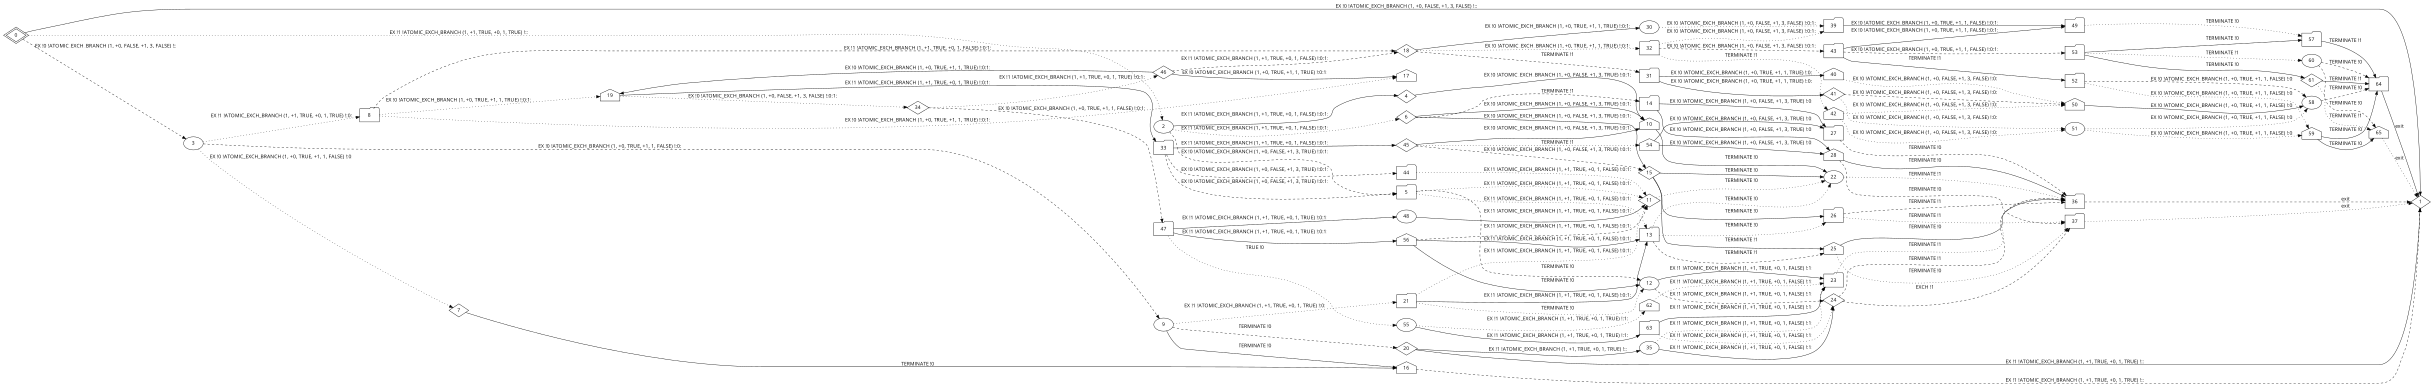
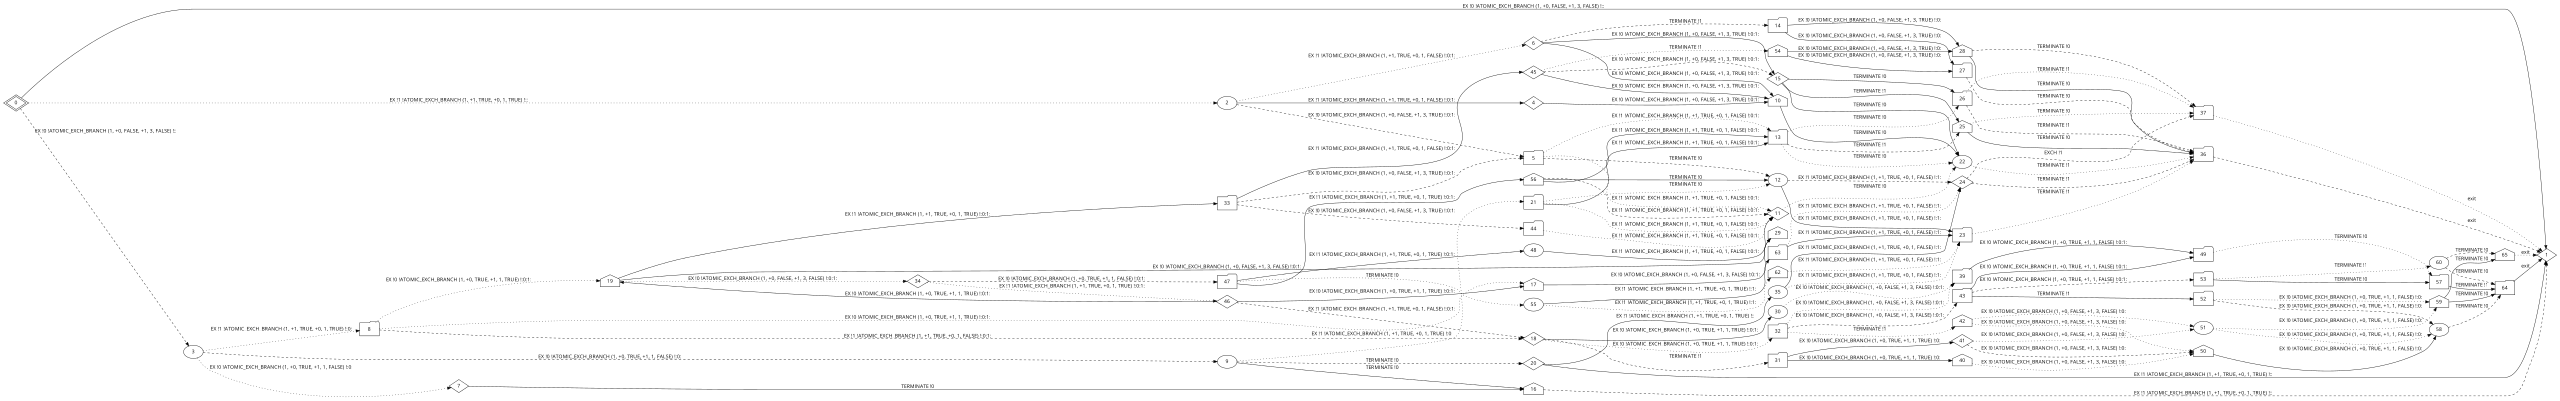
  digraph {
    fontname="Open Sans"
    rankdir=LR
    node [fontname="Open Sans" shape=folder]
    edge [fontname="Open Sans" style=solid]
    0 [peripheries=2 shape=diamond]
    1 [shape=diamond]
    2 [shape=ellipse]
    3 [shape=ellipse]
    4 [shape=diamond]
    5
    6 [shape=diamond]
    7 [shape=diamond]
    8
    9 [shape=ellipse]
    10 [shape=house]
    11 [shape=diamond]
    12 [shape=ellipse]
    13
    14
    15 [shape=diamond]
    16 [shape=house]
    17 [shape=house]
    18 [shape=diamond]
    19 [shape=house]
    20 [shape=diamond]
    21
    22 [shape=ellipse]
    23
    24 [shape=diamond]
    25 [shape=house]
    26
    27
    28 [shape=house]
+   29 [shape=house]
    30 [shape=ellipse]
    31
    32
    33
    34 [shape=diamond]
    35 [shape=ellipse]
    36
    37
    39
    40 [shape=house]
    41 [shape=diamond]
    42 [shape=house]
    43
    44
    45 [shape=diamond]
    46 [shape=diamond]
    47
    49
    50 [shape=house]
    51 [shape=ellipse]
    52
    53
    54 [shape=house]
    48 [shape=ellipse]
    55 [shape=ellipse]
    56 [shape=house]
    57
    58 [shape=ellipse]
    59 [shape=house]
    60 [shape=ellipse]
-   61 [shape=diamond]
    62 [shape=house]
    63
    64
    65 [shape=house]
    0 -> 1 [label="EX !0 !ATOMIC_EXCH_BRANCH (1, +0, FALSE, +1, 3, FALSE) !::"]
    0 -> 2 [label="EX !1 !ATOMIC_EXCH_BRANCH (1, +1, TRUE, +0, 1, TRUE) !::" style=dotted]
    0 -> 3 [label="EX !0 !ATOMIC_EXCH_BRANCH (1, +0, FALSE, +1, 3, FALSE) !::" style=dashed]
    2 -> 4 [label="EX !1 !ATOMIC_EXCH_BRANCH (1, +1, TRUE, +0, 1, FALSE) !:0:1:"]
    2 -> 5 [label="EX !0 !ATOMIC_EXCH_BRANCH (1, +0, FALSE, +1, 3, TRUE) !:0:1:" style=dashed]
    2 -> 6 [label="EX !1 !ATOMIC_EXCH_BRANCH (1, +1, TRUE, +0, 1, FALSE) !:0:1:" style=dotted]
    3 -> 7 [label="EX !0 !ATOMIC_EXCH_BRANCH (1, +0, TRUE, +1, 1, FALSE) !:0:" style=dotted]
    3 -> 8 [label="EX !1 !ATOMIC_EXCH_BRANCH (1, +1, TRUE, +0, 1, TRUE) !:0:" style=dotted]
    3 -> 9 [label="EX !0 !ATOMIC_EXCH_BRANCH (1, +0, TRUE, +1, 1, FALSE) !:0:" style=dashed]
    4 -> 10 [label="EX !0 !ATOMIC_EXCH_BRANCH (1, +0, FALSE, +1, 3, TRUE) !:0:1:"]
    5 -> 11 [label="EX !1 !ATOMIC_EXCH_BRANCH (1, +1, TRUE, +0, 1, FALSE) !:0:1:" style=dotted]
    5 -> 12 [label="TERMINATE !0" style=dashed]
    5 -> 13 [label="EX !1 !ATOMIC_EXCH_BRANCH (1, +1, TRUE, +0, 1, FALSE) !:0:1:" style=dotted]
    6 -> 10 [label="EX !0 !ATOMIC_EXCH_BRANCH (1, +0, FALSE, +1, 3, TRUE) !:0:1:"]
    6 -> 14 [label="TERMINATE !1" style=dashed]
    6 -> 15 [label="EX !0 !ATOMIC_EXCH_BRANCH (1, +0, FALSE, +1, 3, TRUE) !:0:1:"]
    7 -> 16 [label="TERMINATE !0"]
    8 -> 17 [label="EX !0 !ATOMIC_EXCH_BRANCH (1, +0, TRUE, +1, 1, TRUE) !:0:1:" style=dotted]
    8 -> 18 [label="EX !1 !ATOMIC_EXCH_BRANCH (1, +1, TRUE, +0, 1, FALSE) !:0:1:" style=dashed]
    8 -> 19 [label="EX !0 !ATOMIC_EXCH_BRANCH (1, +0, TRUE, +1, 1, TRUE) !:0:1:" style=dotted]
    9 -> 16 [label="TERMINATE !0"]
    9 -> 20 [label="TERMINATE !0" style=dashed]
    9 -> 21 [label="EX !1 !ATOMIC_EXCH_BRANCH (1, +1, TRUE, +0, 1, TRUE) !:0:" style=dotted]
    10 -> 22 [label="TERMINATE !0"]
    11 -> 22 [label="TERMINATE !0" style=dotted]
    12 -> 23 [label="EX !1 !ATOMIC_EXCH_BRANCH (1, +1, TRUE, +0, 1, FALSE) !:1:"]
    12 -> 24 [label="EX !1 !ATOMIC_EXCH_BRANCH (1, +1, TRUE, +0, 1, FALSE) !:1:" style=dashed]
    13 -> 22 [label="TERMINATE !0" style=dotted]
    13 -> 25 [label="TERMINATE !1" style=dashed]
    13 -> 26 [label="TERMINATE !0" style=dotted]
    14 -> 27 [label="EX !0 !ATOMIC_EXCH_BRANCH (1, +0, FALSE, +1, 3, TRUE) !:0:"]
    14 -> 28 [label="EX !0 !ATOMIC_EXCH_BRANCH (1, +0, FALSE, +1, 3, TRUE) !:0:"]
    15 -> 22 [label="TERMINATE !0"]
    15 -> 25 [label="TERMINATE !1"]
    15 -> 26 [label="TERMINATE !0"]
    16 -> 1 [label="EX !1 !ATOMIC_EXCH_BRANCH (1, +1, TRUE, +0, 1, TRUE) !::" style=dashed]
+   17 -> 29 [label="EX !0 !ATOMIC_EXCH_BRANCH (1, +0, FALSE, +1, 3, FALSE) !:0:1:"]
    18 -> 30 [label="EX !0 !ATOMIC_EXCH_BRANCH (1, +0, TRUE, +1, 1, TRUE) !:0:1:"]
    18 -> 31 [label="TERMINATE !1" style=dashed]
    18 -> 32 [label="EX !0 !ATOMIC_EXCH_BRANCH (1, +0, TRUE, +1, 1, TRUE) !:0:1:" style=dotted]
+   19 -> 29 [label="EX !0 !ATOMIC_EXCH_BRANCH (1, +0, FALSE, +1, 3, FALSE) !:0:1:"]
    19 -> 33 [label="EX !1 !ATOMIC_EXCH_BRANCH (1, +1, TRUE, +0, 1, TRUE) !:0:1:"]
    19 -> 34 [label="EX !0 !ATOMIC_EXCH_BRANCH (1, +0, FALSE, +1, 3, FALSE) !:0:1:" style=dotted]
    20 -> 1 [label="EX !1 !ATOMIC_EXCH_BRANCH (1, +1, TRUE, +0, 1, TRUE) !::"]
    20 -> 35 [label="EX !1 !ATOMIC_EXCH_BRANCH (1, +1, TRUE, +0, 1, TRUE) !::"]
    21 -> 11 [label="EX !1 !ATOMIC_EXCH_BRANCH (1, +1, TRUE, +0, 1, FALSE) !:0:1:" style=dotted]
    21 -> 12 [label="TERMINATE !0" style=dotted]
    21 -> 13 [label="EX !1 !ATOMIC_EXCH_BRANCH (1, +1, TRUE, +0, 1, FALSE) !:0:1:"]
    22 -> 36 [label="TERMINATE !1" style=dotted]
    23 -> 36 [label="TERMINATE !1" style=dotted]
    24 -> 36 [label="TERMINATE !1" style=dashed]
    24 -> 37 [label="EXCH !1" style=dashed]
    25 -> 36 [label="TERMINATE !0"]
    25 -> 37 [label="TERMINATE !0" style=dotted]
    26 -> 36 [label="TERMINATE !1" style=dashed]
    26 -> 37 [label="TERMINATE !1" style=dotted]
    27 -> 36 [label="TERMINATE !0" style=dashed]
    28 -> 36 [label="TERMINATE !0"]
    28 -> 37 [label="TERMINATE !0" style=dashed]
    30 -> 39 [label="EX !0 !ATOMIC_EXCH_BRANCH (1, +0, FALSE, +1, 3, FALSE) !:0:1:" style=dotted]
    31 -> 40 [label="EX !0 !ATOMIC_EXCH_BRANCH (1, +0, TRUE, +1, 1, TRUE) !:0:"]
    31 -> 41 [label="EX !0 !ATOMIC_EXCH_BRANCH (1, +0, TRUE, +1, 1, TRUE) !:0:"]
    32 -> 39 [label="EX !0 !ATOMIC_EXCH_BRANCH (1, +0, FALSE, +1, 3, FALSE) !:0:1:" style=dotted]
    32 -> 42 [label="TERMINATE !1" style=dotted]
    32 -> 43 [label="EX !0 !ATOMIC_EXCH_BRANCH (1, +0, FALSE, +1, 3, FALSE) !:0:1:" style=dashed]
    33 -> 5 [label="EX !0 !ATOMIC_EXCH_BRANCH (1, +0, FALSE, +1, 3, TRUE) !:0:1:" style=dashed]
    33 -> 44 [label="EX !0 !ATOMIC_EXCH_BRANCH (1, +0, FALSE, +1, 3, TRUE) !:0:1:" style=dashed]
    33 -> 45 [label="EX !1 !ATOMIC_EXCH_BRANCH (1, +1, TRUE, +0, 1, FALSE) !:0:1:"]
    34 -> 46 [label="EX !1 !ATOMIC_EXCH_BRANCH (1, +1, TRUE, +0, 1, TRUE) !:0:1:" style=dotted]
    34 -> 47 [label="EX !0 !ATOMIC_EXCH_BRANCH (1, +0, TRUE, +1, 1, FALSE) !:0:1:" style=dashed]
    35 -> 23 [label="EX !1 !ATOMIC_EXCH_BRANCH (1, +1, TRUE, +0, 1, FALSE) !:1:" style=dotted]
    35 -> 24 [label="EX !1 !ATOMIC_EXCH_BRANCH (1, +1, TRUE, +0, 1, FALSE) !:1:"]
    36 -> 1 [label=exit style=dashed]
    37 -> 1 [label=exit style=dotted]
    39 -> 49 [label="EX !0 !ATOMIC_EXCH_BRANCH (1, +0, TRUE, +1, 1, FALSE) !:0:1:"]
    40 -> 50 [label="EX !0 !ATOMIC_EXCH_BRANCH (1, +0, FALSE, +1, 3, FALSE) !:0:" style=dotted]
    41 -> 50 [label="EX !0 !ATOMIC_EXCH_BRANCH (1, +0, FALSE, +1, 3, FALSE) !:0:" style=dashed]
    41 -> 51 [label="EX !0 !ATOMIC_EXCH_BRANCH (1, +0, FALSE, +1, 3, FALSE) !:0:" style=dotted]
    42 -> 50 [label="EX !0 !ATOMIC_EXCH_BRANCH (1, +0, FALSE, +1, 3, FALSE) !:0:" style=dotted]
    42 -> 51 [label="EX !0 !ATOMIC_EXCH_BRANCH (1, +0, FALSE, +1, 3, FALSE) !:0:" style=dotted]
    43 -> 49 [label="EX !0 !ATOMIC_EXCH_BRANCH (1, +0, TRUE, +1, 1, FALSE) !:0:1:"]
    43 -> 52 [label="TERMINATE !1"]
    43 -> 53 [label="EX !0 !ATOMIC_EXCH_BRANCH (1, +0, TRUE, +1, 1, FALSE) !:0:1:" style=dashed]
    44 -> 11 [label="EX !1 !ATOMIC_EXCH_BRANCH (1, +1, TRUE, +0, 1, FALSE) !:0:1:" style=dotted]
    45 -> 10 [label="EX !0 !ATOMIC_EXCH_BRANCH (1, +0, FALSE, +1, 3, TRUE) !:0:1:"]
    45 -> 15 [label="EX !0 !ATOMIC_EXCH_BRANCH (1, +0, FALSE, +1, 3, TRUE) !:0:1:" style=dashed]
    45 -> 54 [label="TERMINATE !1" style=dotted]
    46 -> 17 [label="EX !0 !ATOMIC_EXCH_BRANCH (1, +0, TRUE, +1, 1, TRUE) !:0:1:"]
    46 -> 18 [label="EX !1 !ATOMIC_EXCH_BRANCH (1, +1, TRUE, +0, 1, FALSE) !:0:1:" style=dashed]
    46 -> 19 [label="EX !0 !ATOMIC_EXCH_BRANCH (1, +0, TRUE, +1, 1, TRUE) !:0:1:"]
    47 -> 48 [label="EX !1 !ATOMIC_EXCH_BRANCH (1, +1, TRUE, +0, 1, TRUE) !:0:1:"]
-   47 -> 55 [label="TRUE !0" style=dotted]
+   47 -> 55 [label="TERMINATE !0" style=dotted]
    47 -> 56 [label="EX !1 !ATOMIC_EXCH_BRANCH (1, +1, TRUE, +0, 1, TRUE) !:0:1:"]
    49 -> 57 [label="TERMINATE !0" style=dotted]
    50 -> 58 [label="EX !0 !ATOMIC_EXCH_BRANCH (1, +0, TRUE, +1, 1, FALSE) !:0:"]
    51 -> 58 [label="EX !0 !ATOMIC_EXCH_BRANCH (1, +0, TRUE, +1, 1, FALSE) !:0:" style=dotted]
    51 -> 59 [label="EX !0 !ATOMIC_EXCH_BRANCH (1, +0, TRUE, +1, 1, FALSE) !:0:" style=dotted]
    52 -> 58 [label="EX !0 !ATOMIC_EXCH_BRANCH (1, +0, TRUE, +1, 1, FALSE) !:0:" style=dashed]
    52 -> 59 [label="EX !0 !ATOMIC_EXCH_BRANCH (1, +0, TRUE, +1, 1, FALSE) !:0:" style=dotted]
    53 -> 57 [label="TERMINATE !0"]
    53 -> 60 [label="TERMINATE !1" style=dotted]
-   53 -> 61 [label="TERMINATE !0"]
    54 -> 27 [label="EX !0 !ATOMIC_EXCH_BRANCH (1, +0, FALSE, +1, 3, TRUE) !:0:"]
    54 -> 28 [label="EX !0 !ATOMIC_EXCH_BRANCH (1, +0, FALSE, +1, 3, TRUE) !:0:"]
    48 -> 11 [label="EX !1 !ATOMIC_EXCH_BRANCH (1, +1, TRUE, +0, 1, FALSE) !:0:1:"]
    55 -> 62 [label="EX !1 !ATOMIC_EXCH_BRANCH (1, +1, TRUE, +0, 1, TRUE) !:1:" style=dotted]
    55 -> 63 [label="EX !1 !ATOMIC_EXCH_BRANCH (1, +1, TRUE, +0, 1, TRUE) !:1:"]
    56 -> 11 [label="EX !1 !ATOMIC_EXCH_BRANCH (1, +1, TRUE, +0, 1, FALSE) !:0:1:" style=dashed]
    56 -> 12 [label="TERMINATE !0"]
    56 -> 13 [label="EX !1 !ATOMIC_EXCH_BRANCH (1, +1, TRUE, +0, 1, FALSE) !:0:1:"]
    57 -> 64 [label="TERMINATE !1"]
    58 -> 64 [label="TERMINATE !0" style=dashed]
    59 -> 64 [label="TERMINATE !0"]
    59 -> 65 [label="TERMINATE !0"]
    60 -> 64 [label="TERMINATE !0" style=dashed]
    60 -> 65 [label="TERMINATE !0" style=dashed]
-   61 -> 64 [label="TERMINATE !1"]
-   61 -> 65 [label="TERMINATE !1" style=dotted]
    62 -> 23 [label="EX !1 !ATOMIC_EXCH_BRANCH (1, +1, TRUE, +0, 1, FALSE) !:1:" style=dotted]
    63 -> 23 [label="EX !1 !ATOMIC_EXCH_BRANCH (1, +1, TRUE, +0, 1, FALSE) !:1:"]
    63 -> 24 [label="EX !1 !ATOMIC_EXCH_BRANCH (1, +1, TRUE, +0, 1, FALSE) !:1:" style=dotted]
    64 -> 1 [label=exit]
    65 -> 1 [label=exit style=dotted]
  }
